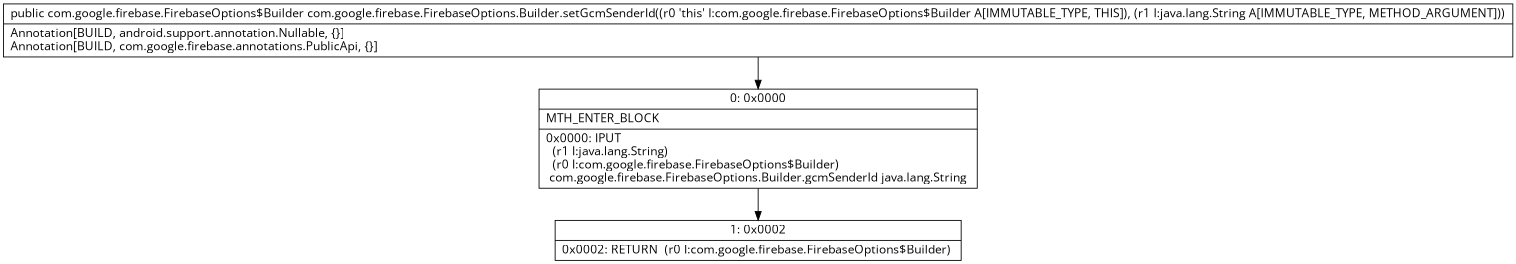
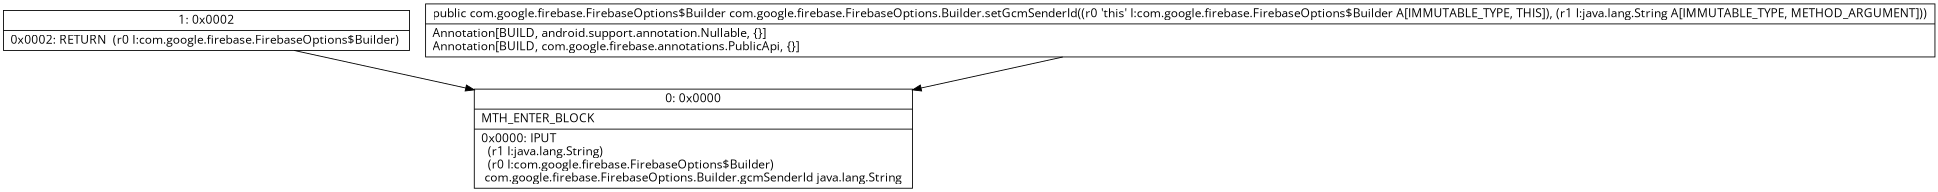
  digraph {
    fontname="Open Sans"
    node [shape=record fontname="Open Sans"]
    edge [fontname="Open Sans"]
    n1 [label="{0\:\ 0x0000|MTH_ENTER_BLOCK\l|0x0000: IPUT  \l  (r1 I:java.lang.String)\l  (r0 I:com.google.firebase.FirebaseOptions$Builder)\l com.google.firebase.FirebaseOptions.Builder.gcmSenderId java.lang.String \l}"]
    n2 [label="{1\:\ 0x0002|0x0002: RETURN  (r0 I:com.google.firebase.FirebaseOptions$Builder) \l}"]
    n3 [label="{public com.google.firebase.FirebaseOptions$Builder com.google.firebase.FirebaseOptions.Builder.setGcmSenderId((r0 'this' I:com.google.firebase.FirebaseOptions$Builder A[IMMUTABLE_TYPE, THIS]), (r1 I:java.lang.String A[IMMUTABLE_TYPE, METHOD_ARGUMENT]))  | Annotation[BUILD, android.support.annotation.Nullable, \{\}]\lAnnotation[BUILD, com.google.firebase.annotations.PublicApi, \{\}]\l}"]
-   n1 -> n2
+   n2 -> n1
    n3 -> n1
  }
